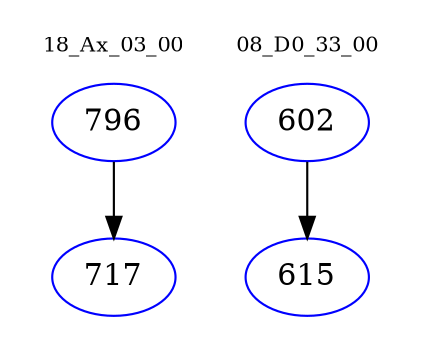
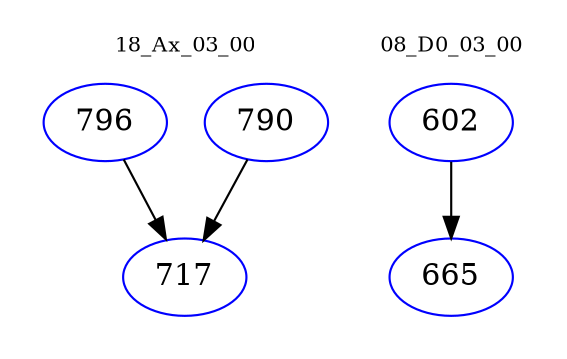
  digraph {
    node [color=blue]
    edge [color=black]
+   n1 [label=790]
    n2 [label=717]
    n3 [label=796]
    n4 [label=602]
-   n5 [label=615]
+   n5 [label=665]
    subgraph cluster_1 {
      color=white
      fontsize=10
      label="18_Ax_03_00"
+     n1
      n2
      n3
    }
    subgraph cluster_2 {
      color=white
      fontsize=10
-     label="08_D0_33_00"
+     label="08_D0_03_00"
      n4
      n5
    }
+   n1 -> n2
    n3 -> n2
    n4 -> n5
  }
